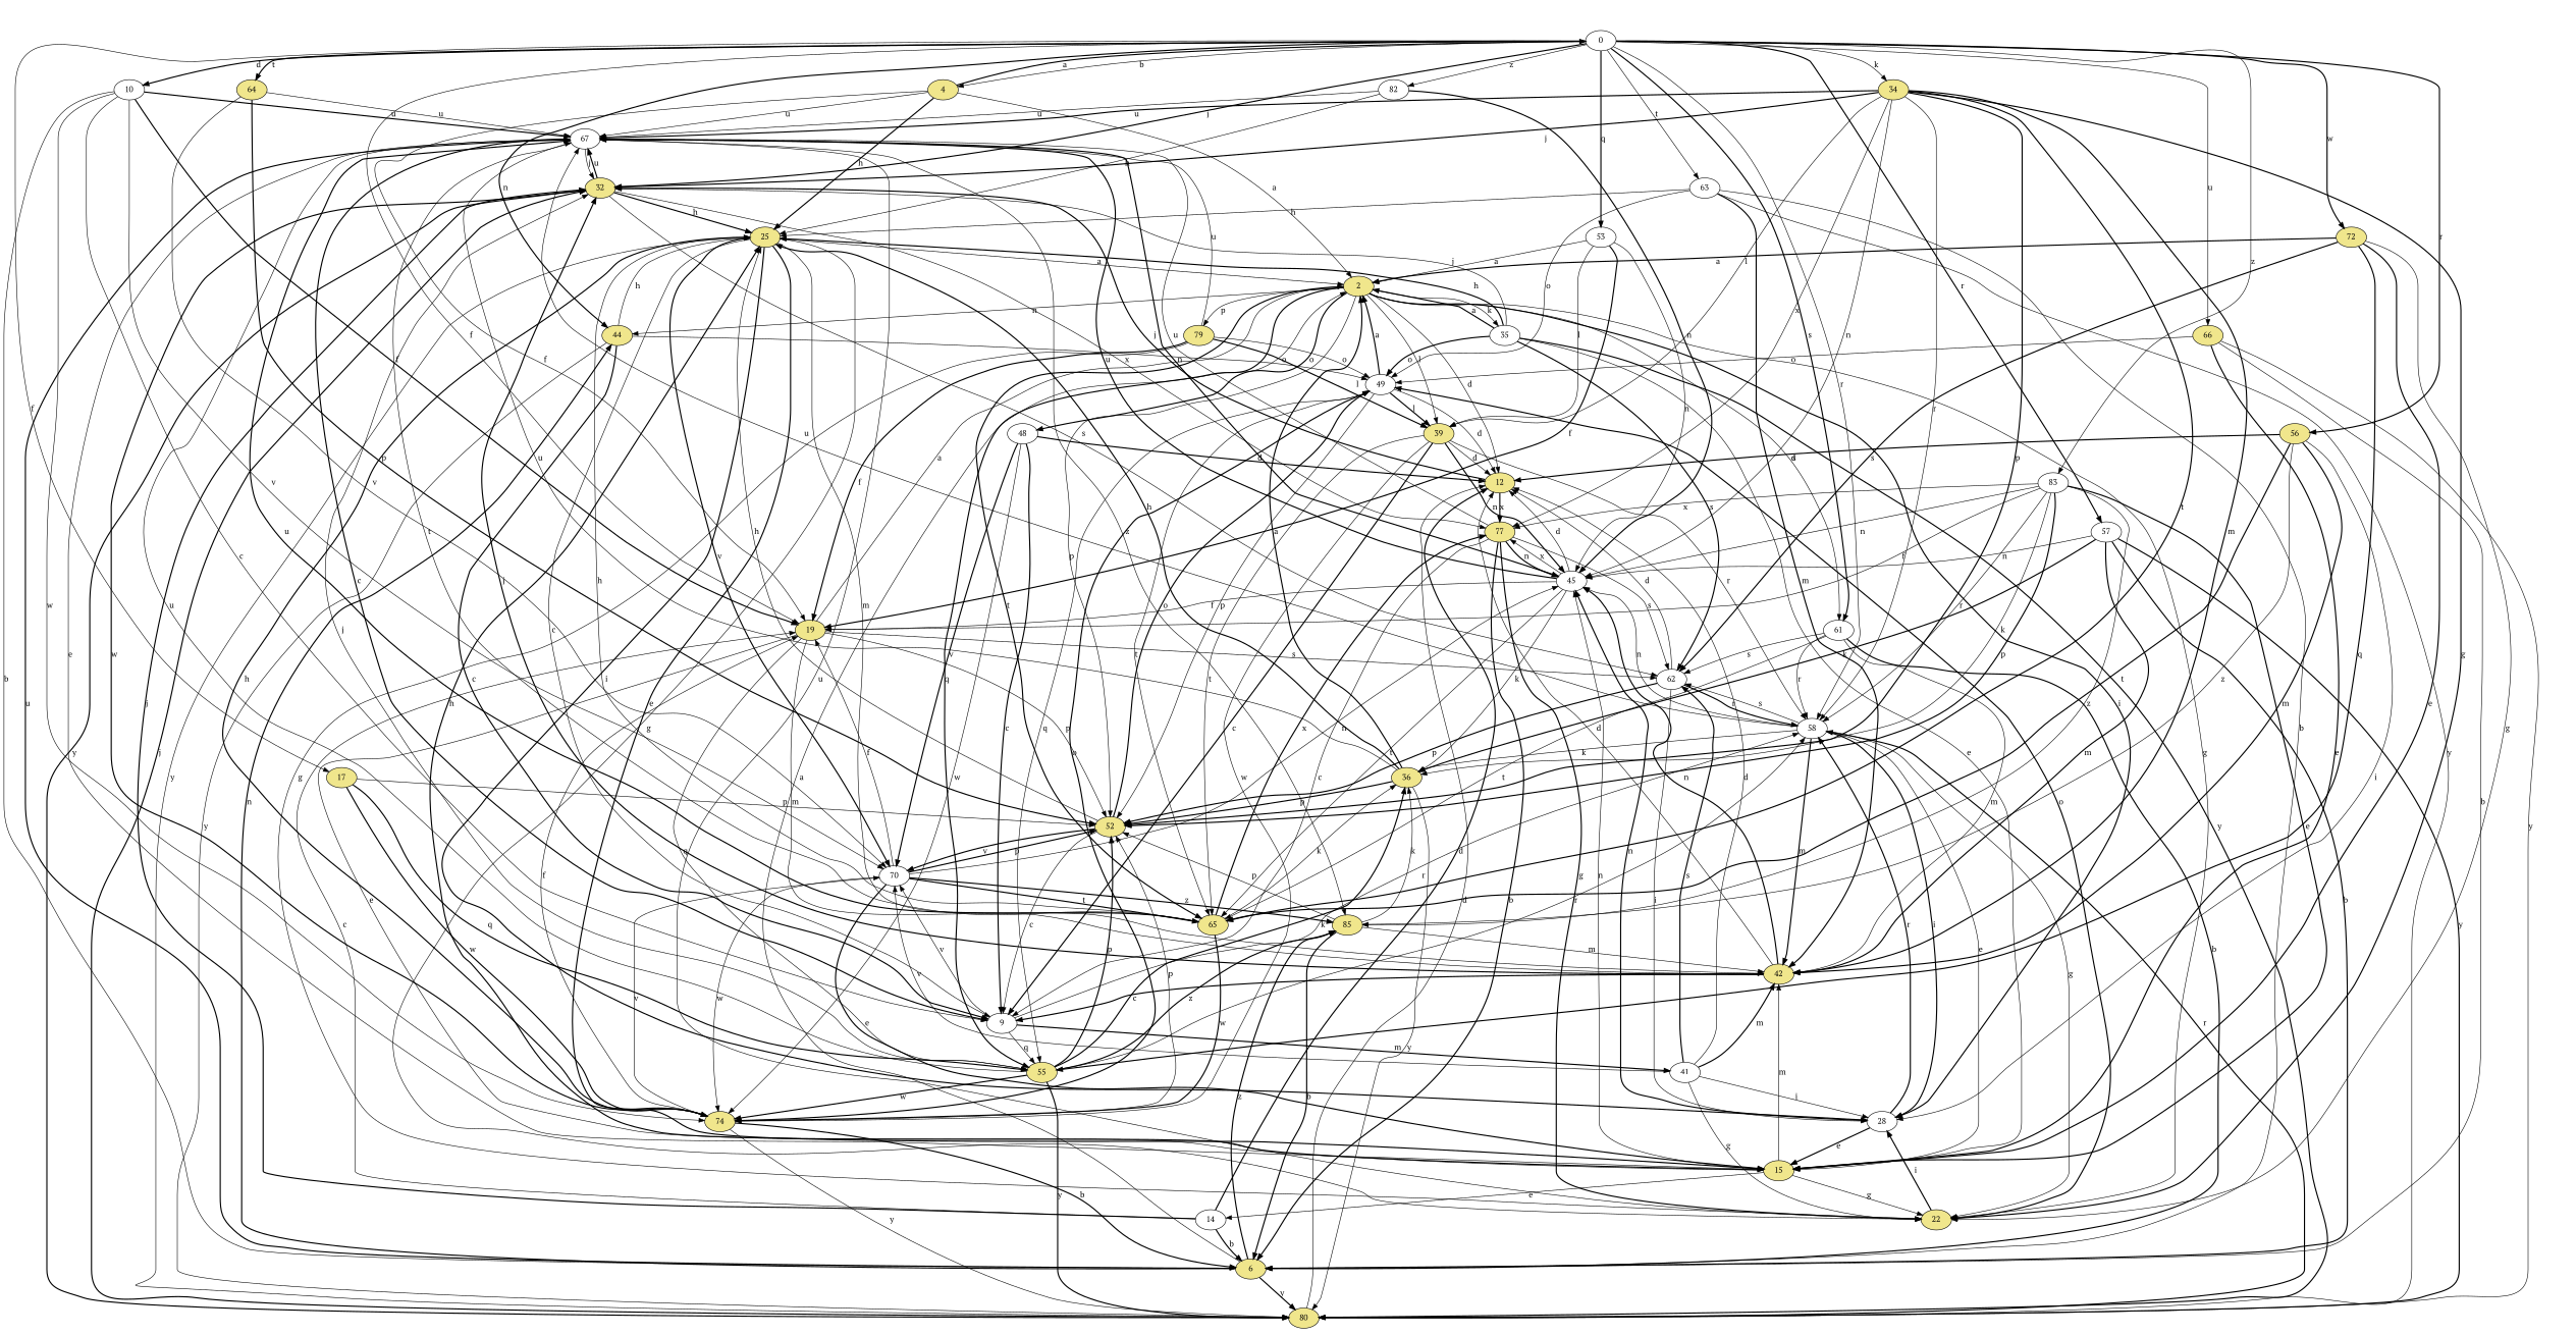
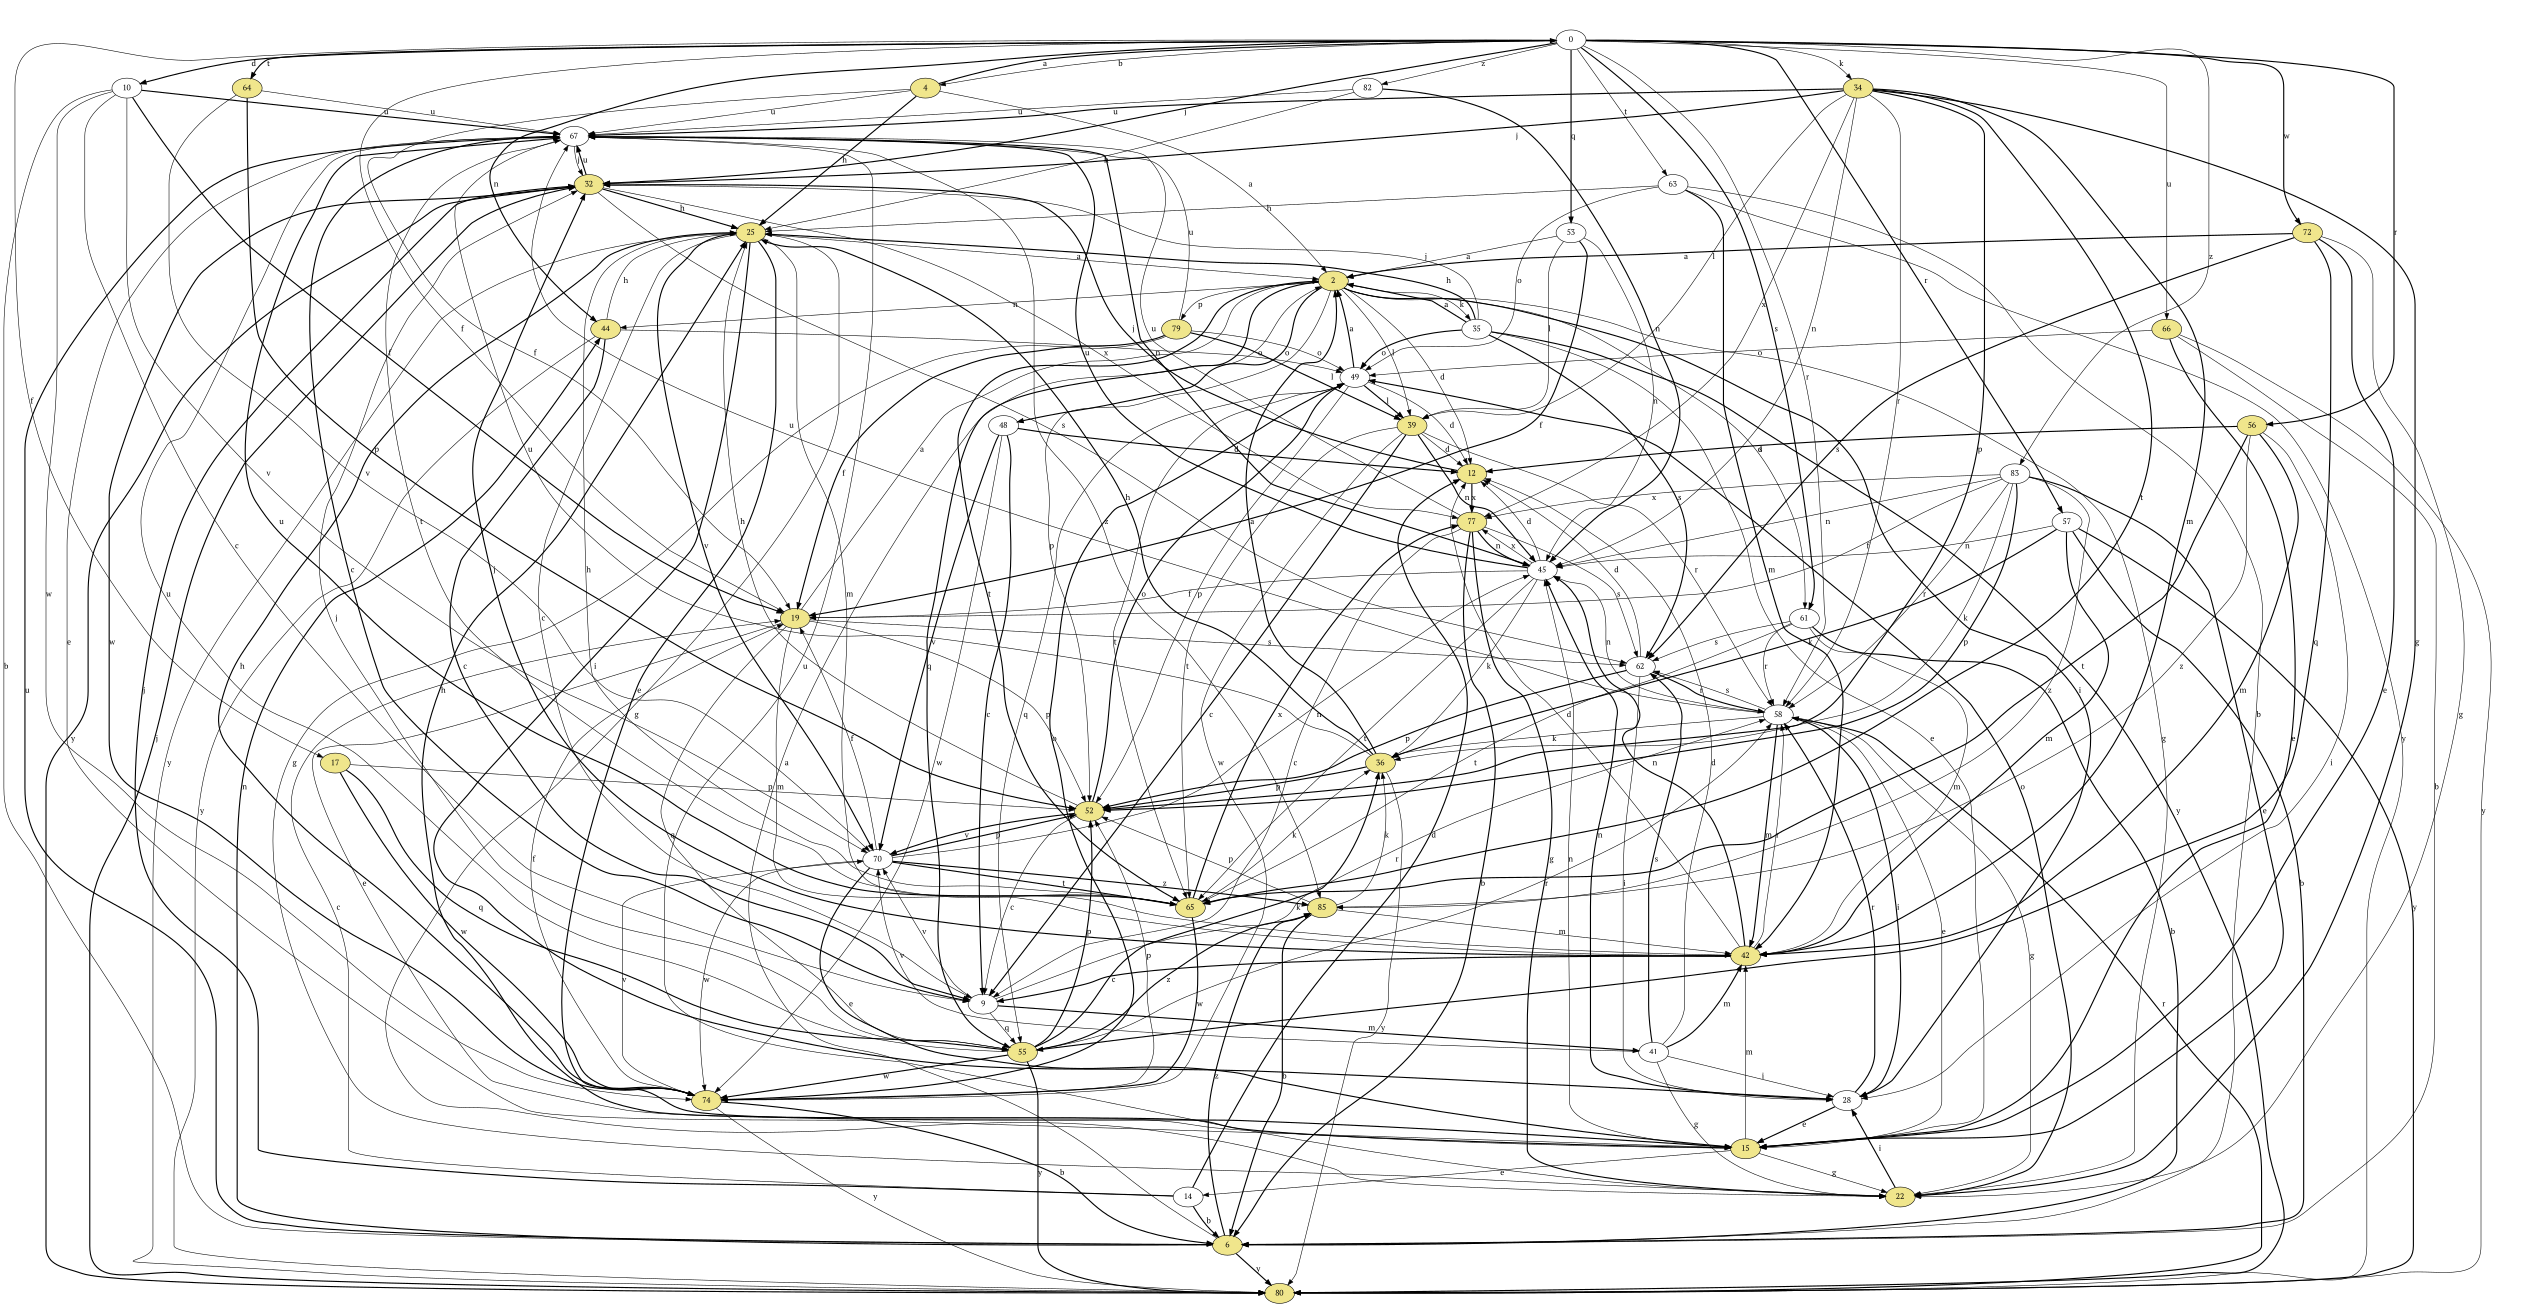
  strict digraph {
    fontname="PT Serif"
    node [fillcolor=khaki fontname="PT Serif" style=filled]
    edge [fontname="PT Serif" style=solid]
    0 [fillcolor=white]
    4
    10 [fillcolor=white]
    17
    19
    32
    34
    44
    53 [fillcolor=white]
    56
    57 [fillcolor=white]
    58 [fillcolor=white]
    61 [fillcolor=white]
    63 [fillcolor=white]
    64
    66
    72
    82 [fillcolor=white]
    83 [fillcolor=white]
    2
    25
    67 [fillcolor=white]
    6
    9 [fillcolor=white]
    70 [fillcolor=white]
    74
    52
    55
    15
    42
    62 [fillcolor=white]
    80
    77
    22
    39
    65
    45 [fillcolor=white]
    49 [fillcolor=white]
    12
    28 [fillcolor=white]
    85
    36
    35 [fillcolor=white]
    48 [fillcolor=white]
    79
    41 [fillcolor=white]
    14 [fillcolor=white]
    0 -> 4 [label=b]
    0 -> 10 [label=d style=bold]
    0 -> 17 [label=f]
    0 -> 19 [label=f]
    0 -> 32 [label=j style=bold]
    0 -> 34 [label=k]
    0 -> 44 [label=n style=bold]
    0 -> 53 [label=q style=bold]
    0 -> 56 [label=r style=bold]
    0 -> 57 [label=r style=bold]
    0 -> 58 [label=r]
    0 -> 61 [label=s style=bold]
    0 -> 63 [label=t]
    0 -> 64 [label=t style=bold]
    0 -> 66 [label=u]
    0 -> 72 [label=w style=bold]
    0 -> 82 [label=z]
    0 -> 83 [label=z]
    4 -> 0 [label=a style=bold]
    4 -> 19 [label=f]
    4 -> 2 [label=a]
    4 -> 25 [label=h style=bold]
    4 -> 67 [label=u]
    10 -> 19 [label=f style=bold]
    10 -> 67 [label=u style=bold]
    10 -> 6 [label=b]
    10 -> 9 [label=c]
    10 -> 70 [label=v]
    10 -> 74 [label=w]
    17 -> 74 [label=w style=bold]
    17 -> 52 [label=p]
    17 -> 55 [label=q style=bold]
    19 -> 2 [label=a]
    19 -> 52 [label=p]
    19 -> 55 [label=q]
    19 -> 15 [label=e]
    19 -> 42 [label=m]
    19 -> 62 [label=s]
    32 -> 25 [label=h style=bold]
    32 -> 67 [label=u style=bold]
    32 -> 74 [label=w style=bold]
    32 -> 62 [label=s]
    32 -> 80 [label=y style=bold]
    32 -> 77 [label=x]
    34 -> 32 [label=j style=bold]
    34 -> 58 [label=r]
    34 -> 67 [label=u style=bold]
    34 -> 52 [label=p style=bold]
    34 -> 42 [label=m style=bold]
    34 -> 77 [label=x]
    34 -> 22 [label=g style=bold]
    34 -> 39 [label=l]
    34 -> 65 [label=t style=bold]
    34 -> 45 [label=n]
    44 -> 25 [label=h]
    44 -> 9 [label=c style=bold]
    44 -> 80 [label=y]
    44 -> 49 [label=o]
    53 -> 19 [label=f style=bold]
    53 -> 2 [label=a]
    53 -> 39 [label=l]
    53 -> 45 [label=n]
    56 -> 42 [label=m style=bold]
    56 -> 65 [label=t style=bold]
    56 -> 12 [label=d style=bold]
    56 -> 28 [label=i]
    56 -> 85 [label=z]
    57 -> 6 [label=b style=bold]
    57 -> 42 [label=m style=bold]
    57 -> 80 [label=y style=bold]
    57 -> 45 [label=n]
    57 -> 36 [label=k style=bold]
    58 -> 67 [label=u]
    58 -> 15 [label=e]
    58 -> 42 [label=m style=bold]
    58 -> 62 [label=s]
    58 -> 22 [label=g]
    58 -> 45 [label=n]
    58 -> 28 [label=i style=bold]
    58 -> 36 [label=k]
    61 -> 58 [label=r]
    61 -> 6 [label=b style=bold]
    61 -> 42 [label=m]
    61 -> 62 [label=s]
    61 -> 65 [label=t]
    63 -> 25 [label=h]
    63 -> 6 [label=b]
    63 -> 42 [label=m style=bold]
    63 -> 80 [label=y]
    63 -> 49 [label=o]
    64 -> 67 [label=u]
    64 -> 70 [label=v]
    64 -> 52 [label=p style=bold]
    66 -> 6 [label=b]
    66 -> 15 [label=e style=bold]
    66 -> 80 [label=y]
    66 -> 49 [label=o]
    72 -> 2 [label=a style=bold]
    72 -> 55 [label=q style=bold]
    72 -> 15 [label=e style=bold]
    72 -> 62 [label=s style=bold]
    72 -> 22 [label=g]
    82 -> 25 [label=h]
    82 -> 67 [label=u]
    82 -> 45 [label=n style=bold]
    83 -> 19 [label=f]
    83 -> 58 [label=r]
    83 -> 52 [label=p style=bold]
    83 -> 15 [label=e style=bold]
    83 -> 77 [label=x]
    83 -> 45 [label=n]
    83 -> 85 [label=z]
    83 -> 36 [label=k]
    2 -> 44 [label=n]
    2 -> 61 [label=s]
    2 -> 52 [label=p]
    2 -> 55 [label=q style=bold]
    2 -> 22 [label=g]
    2 -> 39 [label=l]
    2 -> 65 [label=t style=bold]
    2 -> 12 [label=d]
    2 -> 28 [label=i style=bold]
    2 -> 35 [label=k]
    2 -> 48 [label=o style=bold]
    2 -> 79 [label=p]
    25 -> 2 [label=a]
    25 -> 9 [label=c]
    25 -> 70 [label=v style=bold]
    25 -> 15 [label=e style=bold]
    25 -> 42 [label=m]
    25 -> 80 [label=y]
    25 -> 22 [label=g]
    25 -> 28 [label=i style=bold]
    67 -> 32 [label=j]
    67 -> 9 [label=c style=bold]
    67 -> 15 [label=e]
    67 -> 65 [label=t]
    67 -> 45 [label=n style=bold]
    67 -> 85 [label=z]
    6 -> 44 [label=n style=bold]
    6 -> 2 [label=a]
    6 -> 67 [label=u style=bold]
    6 -> 80 [label=y style=bold]
    6 -> 85 [label=z style=bold]
    9 -> 58 [label=r]
    9 -> 70 [label=v]
    9 -> 55 [label=q]
    9 -> 41 [label=m style=bold]
    70 -> 19 [label=f]
    70 -> 74 [label=w]
    70 -> 52 [label=p style=bold]
    70 -> 15 [label=e style=bold]
    70 -> 65 [label=t style=bold]
    70 -> 45 [label=n]
    70 -> 85 [label=z style=bold]
    74 -> 19 [label=f]
    74 -> 25 [label=h style=bold]
    74 -> 6 [label=b style=bold]
    74 -> 70 [label=v]
    74 -> 52 [label=p]
    74 -> 80 [label=y]
    74 -> 49 [label=o style=bold]
    52 -> 25 [label=h]
    52 -> 9 [label=c]
    52 -> 70 [label=v style=bold]
    52 -> 49 [label=o style=bold]
    55 -> 32 [label=j]
    55 -> 58 [label=r]
    55 -> 67 [label=u]
    55 -> 74 [label=w style=bold]
    55 -> 52 [label=p style=bold]
    55 -> 80 [label=y style=bold]
    55 -> 85 [label=z style=bold]
    55 -> 36 [label=k style=bold]
    15 -> 25 [label=h style=bold]
    15 -> 42 [label=m]
    15 -> 22 [label=g]
    15 -> 45 [label=n]
    15 -> 14 [label=e]
    42 -> 32 [label=j style=bold]
+   42 -> 58 [label=r]
    42 -> 9 [label=c style=bold]
    42 -> 45 [label=n style=bold]
    42 -> 12 [label=d]
    62 -> 58 [label=r style=bold]
    62 -> 52 [label=p style=bold]
    62 -> 12 [label=d]
    62 -> 28 [label=i]
    80 -> 32 [label=j style=bold]
    80 -> 58 [label=r style=bold]
-   80 -> 12 [label=d]
    77 -> 67 [label=u]
    77 -> 6 [label=b style=bold]
    77 -> 9 [label=c]
    77 -> 62 [label=s]
    77 -> 22 [label=g style=bold]
    77 -> 45 [label=n style=bold]
    22 -> 67 [label=u]
    22 -> 49 [label=o style=bold]
    22 -> 28 [label=i style=bold]
    39 -> 58 [label=r]
    39 -> 9 [label=c style=bold]
    39 -> 74 [label=w]
    39 -> 65 [label=t]
    39 -> 45 [label=n style=bold]
    39 -> 12 [label=d]
    65 -> 25 [label=h]
    65 -> 67 [label=u style=bold]
    65 -> 74 [label=w style=bold]
    65 -> 77 [label=x style=bold]
    65 -> 36 [label=k]
    45 -> 19 [label=f]
    45 -> 67 [label=u style=bold]
    45 -> 77 [label=x]
    45 -> 65 [label=t]
    45 -> 12 [label=d]
    45 -> 36 [label=k]
    49 -> 2 [label=a style=bold]
    49 -> 52 [label=p]
    49 -> 55 [label=q]
    49 -> 39 [label=l style=bold]
    49 -> 65 [label=t]
    49 -> 12 [label=d]
    12 -> 32 [label=j style=bold]
    12 -> 77 [label=x style=bold]
    28 -> 58 [label=r style=bold]
    28 -> 15 [label=e style=bold]
    28 -> 45 [label=n style=bold]
    85 -> 6 [label=b style=bold]
    85 -> 52 [label=p]
    85 -> 42 [label=m]
    85 -> 36 [label=k]
    36 -> 2 [label=a style=bold]
    36 -> 25 [label=h style=bold]
    36 -> 67 [label=u]
    36 -> 52 [label=p style=bold]
    36 -> 80 [label=y]
    35 -> 32 [label=j]
    35 -> 2 [label=a style=bold]
    35 -> 25 [label=h style=bold]
    35 -> 15 [label=e]
    35 -> 62 [label=s style=bold]
    35 -> 80 [label=y style=bold]
    35 -> 49 [label=o style=bold]
    48 -> 9 [label=c style=bold]
    48 -> 70 [label=v style=bold]
    48 -> 74 [label=w]
    48 -> 12 [label=d style=bold]
    79 -> 19 [label=f style=bold]
    79 -> 67 [label=u]
    79 -> 22 [label=g]
    79 -> 39 [label=l style=bold]
    79 -> 49 [label=o]
    41 -> 70 [label=v]
    41 -> 42 [label=m style=bold]
    41 -> 62 [label=s style=bold]
    41 -> 22 [label=g]
    41 -> 12 [label=d]
    41 -> 28 [label=i]
    14 -> 19 [label=c]
    14 -> 32 [label=j style=bold]
    14 -> 6 [label=b style=bold]
    14 -> 12 [label=d style=bold]
  }
